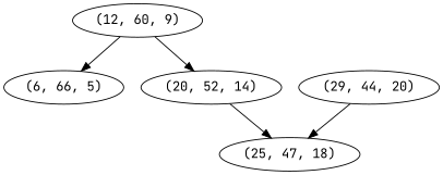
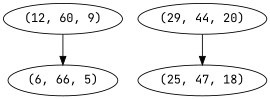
  digraph {
    fontname="JetBrains Mono"
    node [fontname="JetBrains Mono"]
    edge [fontname="JetBrains Mono"]
    "(12, 60, 9)"
    "(6, 66, 5)"
-   "(20, 52, 14)"
    "(25, 47, 18)"
    "(29, 44, 20)"
    "(12, 60, 9)" -> "(6, 66, 5)"
-   "(12, 60, 9)" -> "(20, 52, 14)"
-   "(20, 52, 14)" -> "(25, 47, 18)"
    "(29, 44, 20)" -> "(25, 47, 18)"
  }
